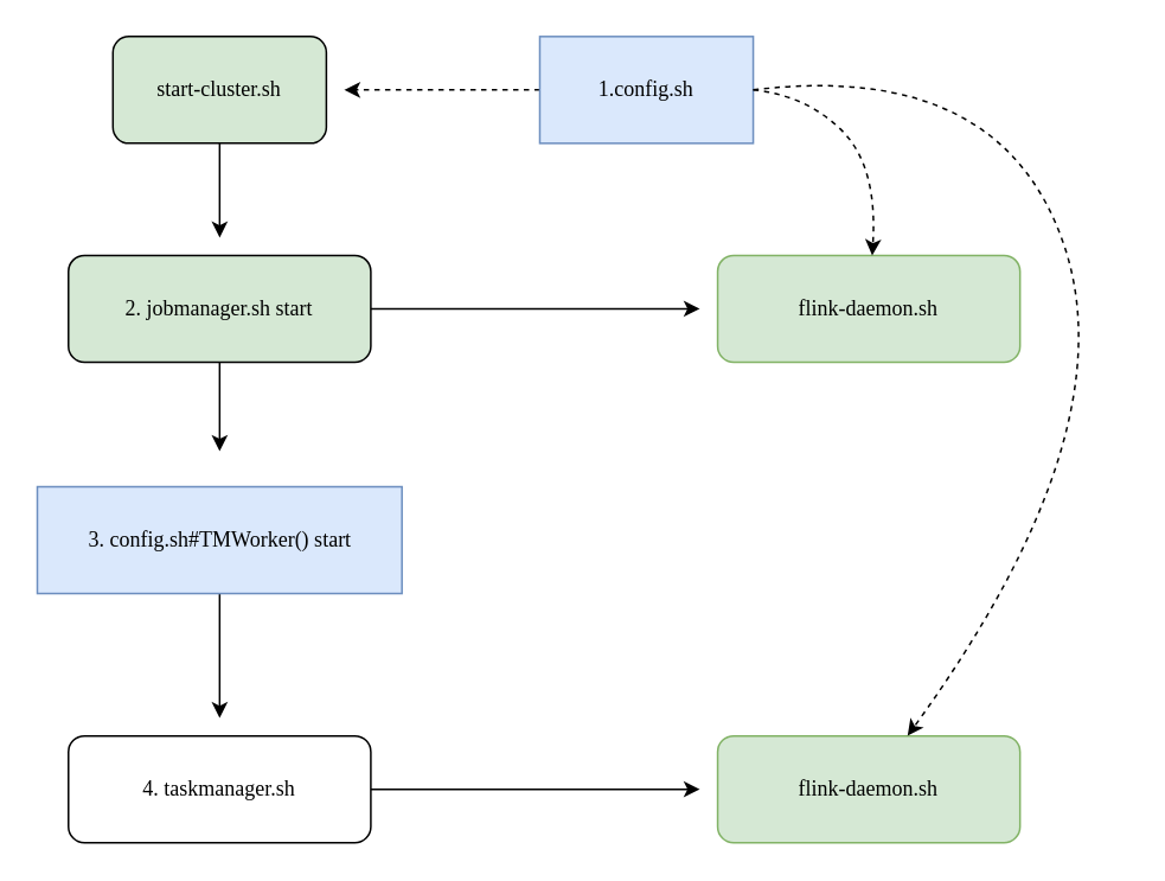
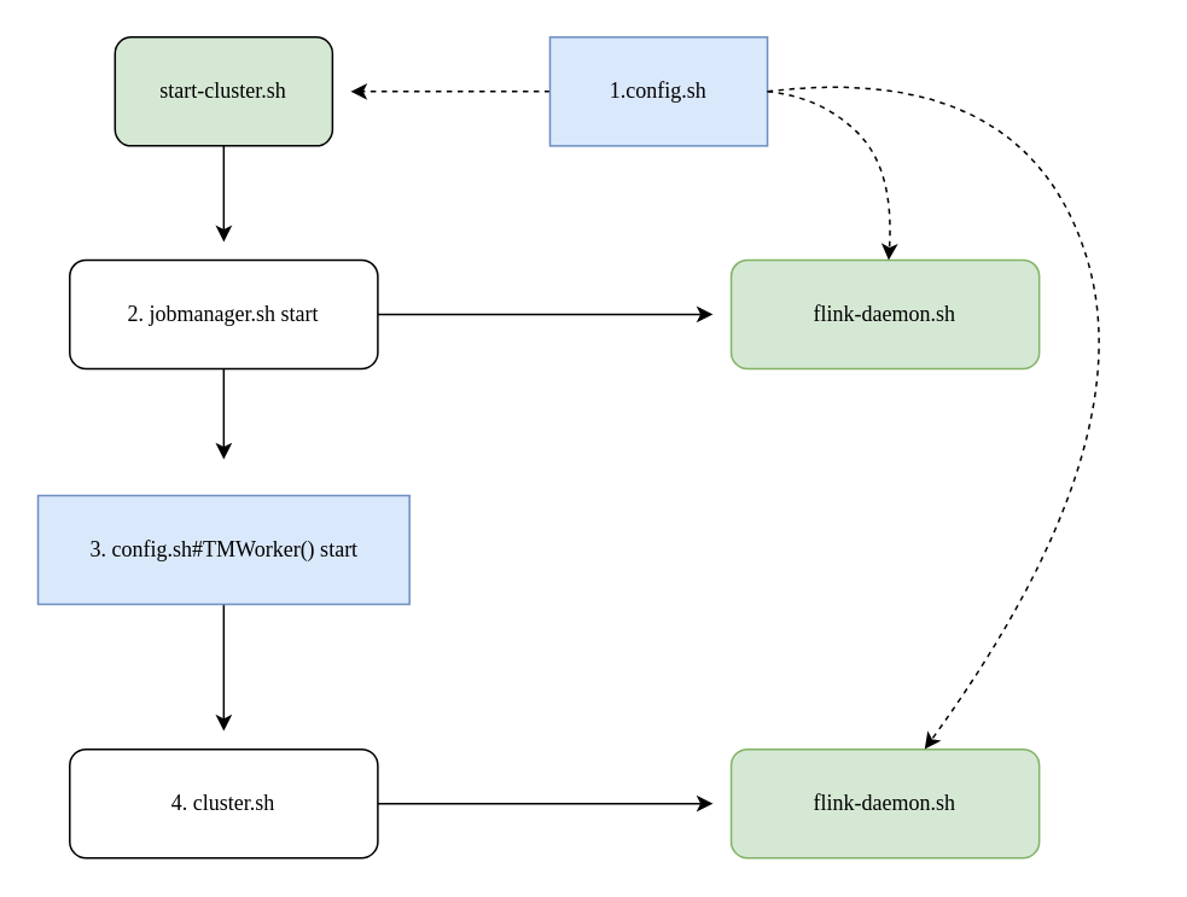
  <mxCell id="0" />
  <mxCell id="1" parent="0" />
  <mxCell id="2" style="edgeStyle=orthogonalEdgeStyle;rounded=0;orthogonalLoop=1;jettySize=auto;html=1;fontFamily=Comic Sans MS;" parent="1" source="3" edge="1"><mxGeometry relative="1" as="geometry"><mxPoint x="123" y="133" as="targetPoint" /></mxGeometry></mxCell>
  <mxCell id="3" value="start-cluster.sh" style="rounded=1;whiteSpace=wrap;html=1;fontFamily=Comic Sans MS;fillColor=#d5e8d4;" parent="1" vertex="1"><mxGeometry x="63" y="20" width="120" height="60" as="geometry" /></mxCell>
  <mxCell id="4" style="edgeStyle=orthogonalEdgeStyle;rounded=0;orthogonalLoop=1;jettySize=auto;html=1;fontFamily=Comic Sans MS;dashed=1;" parent="1" source="5" edge="1"><mxGeometry relative="1" as="geometry"><mxPoint x="193" y="50" as="targetPoint" /></mxGeometry></mxCell>
  <mxCell id="5" value="1.config.sh" style="whiteSpace=wrap;html=1;fillColor=#dae8fc;strokeColor=#6c8ebf;fontFamily=Comic Sans MS;rounded=0;" parent="1" vertex="1"><mxGeometry x="303" y="20" width="120" height="60" as="geometry" /></mxCell>
  <mxCell id="6" style="edgeStyle=orthogonalEdgeStyle;rounded=0;orthogonalLoop=1;jettySize=auto;html=1;fontFamily=Comic Sans MS;" parent="1" source="8" edge="1"><mxGeometry relative="1" as="geometry"><mxPoint x="123" y="253" as="targetPoint" /></mxGeometry></mxCell>
  <mxCell id="7" style="edgeStyle=orthogonalEdgeStyle;rounded=0;orthogonalLoop=1;jettySize=auto;html=1;" parent="1" source="8" edge="1"><mxGeometry relative="1" as="geometry"><mxPoint x="393" y="173" as="targetPoint" /></mxGeometry></mxCell>
- <mxCell id="8" value="2. jobmanager.sh start" style="rounded=1;whiteSpace=wrap;html=1;fontFamily=Comic Sans MS;fillColor=#d5e8d4;" parent="1" vertex="1"><mxGeometry x="38" y="143" width="170" height="60" as="geometry" /></mxCell>
+ <mxCell id="8" value="2. jobmanager.sh start" style="rounded=1;whiteSpace=wrap;html=1;fontFamily=Comic Sans MS;" parent="1" vertex="1"><mxGeometry x="38" y="143" width="170" height="60" as="geometry" /></mxCell>
  <mxCell id="9" style="edgeStyle=orthogonalEdgeStyle;rounded=0;orthogonalLoop=1;jettySize=auto;html=1;" parent="1" source="10" edge="1"><mxGeometry relative="1" as="geometry"><mxPoint x="123" y="403" as="targetPoint" /></mxGeometry></mxCell>
  <mxCell id="10" value="3. config.sh#TMWorker() start" style="whiteSpace=wrap;html=1;fontFamily=Comic Sans MS;fillColor=#dae8fc;strokeColor=#6c8ebf;rounded=0;" parent="1" vertex="1"><mxGeometry x="20.5" y="273" width="205" height="60" as="geometry" /></mxCell>
  <mxCell id="11" style="edgeStyle=orthogonalEdgeStyle;rounded=0;orthogonalLoop=1;jettySize=auto;html=1;" parent="1" source="12" edge="1"><mxGeometry relative="1" as="geometry"><mxPoint x="393" y="443" as="targetPoint" /></mxGeometry></mxCell>
- <mxCell id="12" value="4. taskmanager.sh" style="rounded=1;whiteSpace=wrap;html=1;fontFamily=Comic Sans MS;" parent="1" vertex="1"><mxGeometry x="38" y="413" width="170" height="60" as="geometry" /></mxCell>
+ <mxCell id="12" value="4. cluster.sh" style="rounded=1;whiteSpace=wrap;html=1;fontFamily=Comic Sans MS;" parent="1" vertex="1"><mxGeometry x="38" y="413" width="170" height="60" as="geometry" /></mxCell>
  <mxCell id="13" value="flink-daemon.sh" style="rounded=1;whiteSpace=wrap;html=1;fontFamily=Comic Sans MS;fillColor=#d5e8d4;strokeColor=#82b366;" parent="1" vertex="1"><mxGeometry x="403" y="143" width="170" height="60" as="geometry" /></mxCell>
  <mxCell id="14" value="flink-daemon.sh" style="rounded=1;whiteSpace=wrap;html=1;fontFamily=Comic Sans MS;fillColor=#d5e8d4;strokeColor=#82b366;" parent="1" vertex="1"><mxGeometry x="403" y="413" width="170" height="60" as="geometry" /></mxCell>
  <mxCell id="15" value="" style="curved=1;endArrow=classic;html=1;rounded=0;exitX=1;exitY=0.5;exitDx=0;exitDy=0;dashed=1;" parent="1" source="5" target="13" edge="1"><mxGeometry width="50" height="50" relative="1" as="geometry"><mxPoint x="593" y="23" as="sourcePoint" /><mxPoint x="643" y="-27" as="targetPoint" /><Array as="points"><mxPoint x="453" y="53" /><mxPoint x="493" y="93" /></Array></mxGeometry></mxCell>
  <mxCell id="16" value="" style="curved=1;endArrow=classic;html=1;rounded=0;exitX=1;exitY=0.5;exitDx=0;exitDy=0;dashed=1;" parent="1" source="5" target="14" edge="1"><mxGeometry width="50" height="50" relative="1" as="geometry"><mxPoint x="423" y="53" as="sourcePoint" /><mxPoint x="563" y="-17" as="targetPoint" /><Array as="points"><mxPoint x="563" y="33" /><mxPoint x="633" y="243" /></Array></mxGeometry></mxCell>
